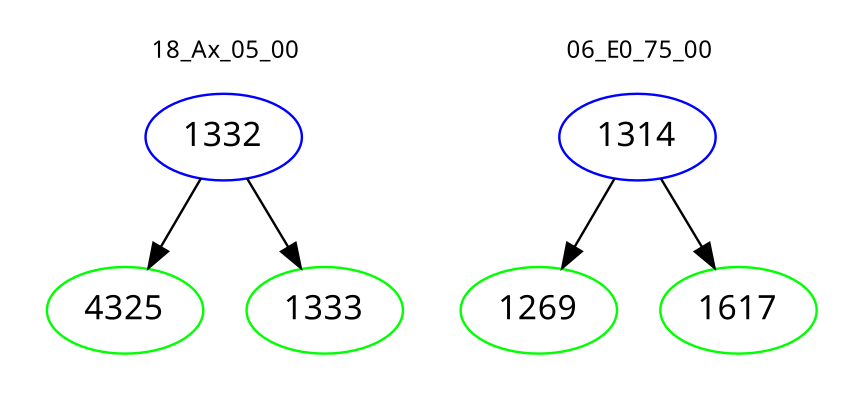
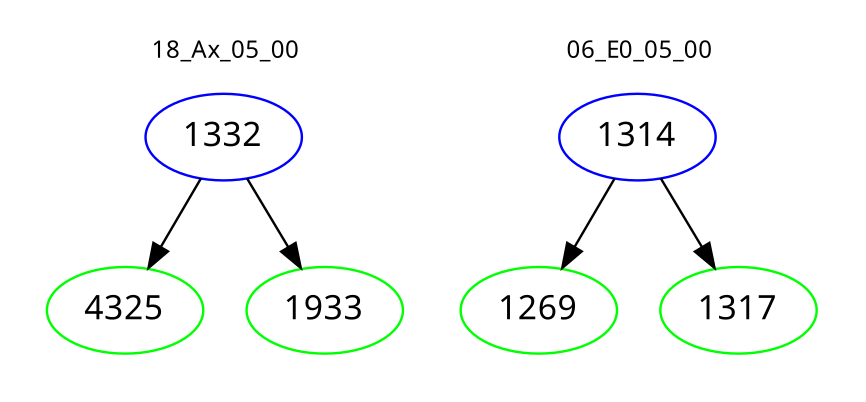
  digraph {
    fontname="Noto Sans"
    node [color=green fontname="Noto Sans"]
    edge [color=black fontname="Noto Sans"]
    n1 [color=blue label=1332]
    n2 [label=4325]
-   n3 [label=1333]
+   n3 [label=1933]
    n4 [color=blue label=1314]
    n5 [label=1269]
-   n6 [label=1617]
+   n6 [label=1317]
    subgraph cluster_1 {
      color=white
      fontsize=10
      label="18_Ax_05_00"
      n1
      n2
      n3
    }
    subgraph cluster_2 {
      color=white
      fontsize=10
-     label="06_E0_75_00"
+     label="06_E0_05_00"
      n4
      n5
      n6
    }
    n1 -> n2
    n1 -> n3
    n4 -> n5
    n4 -> n6
  }
